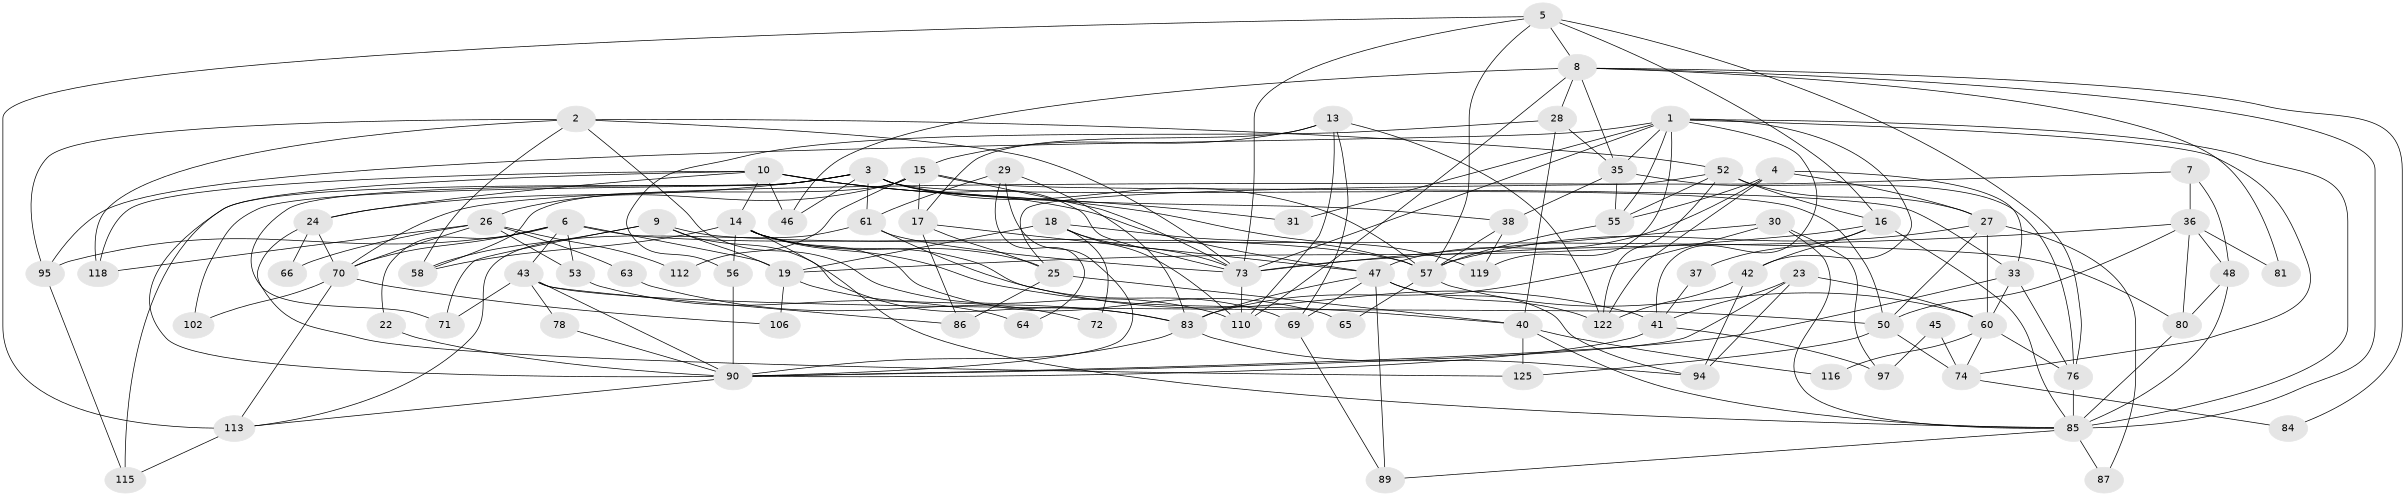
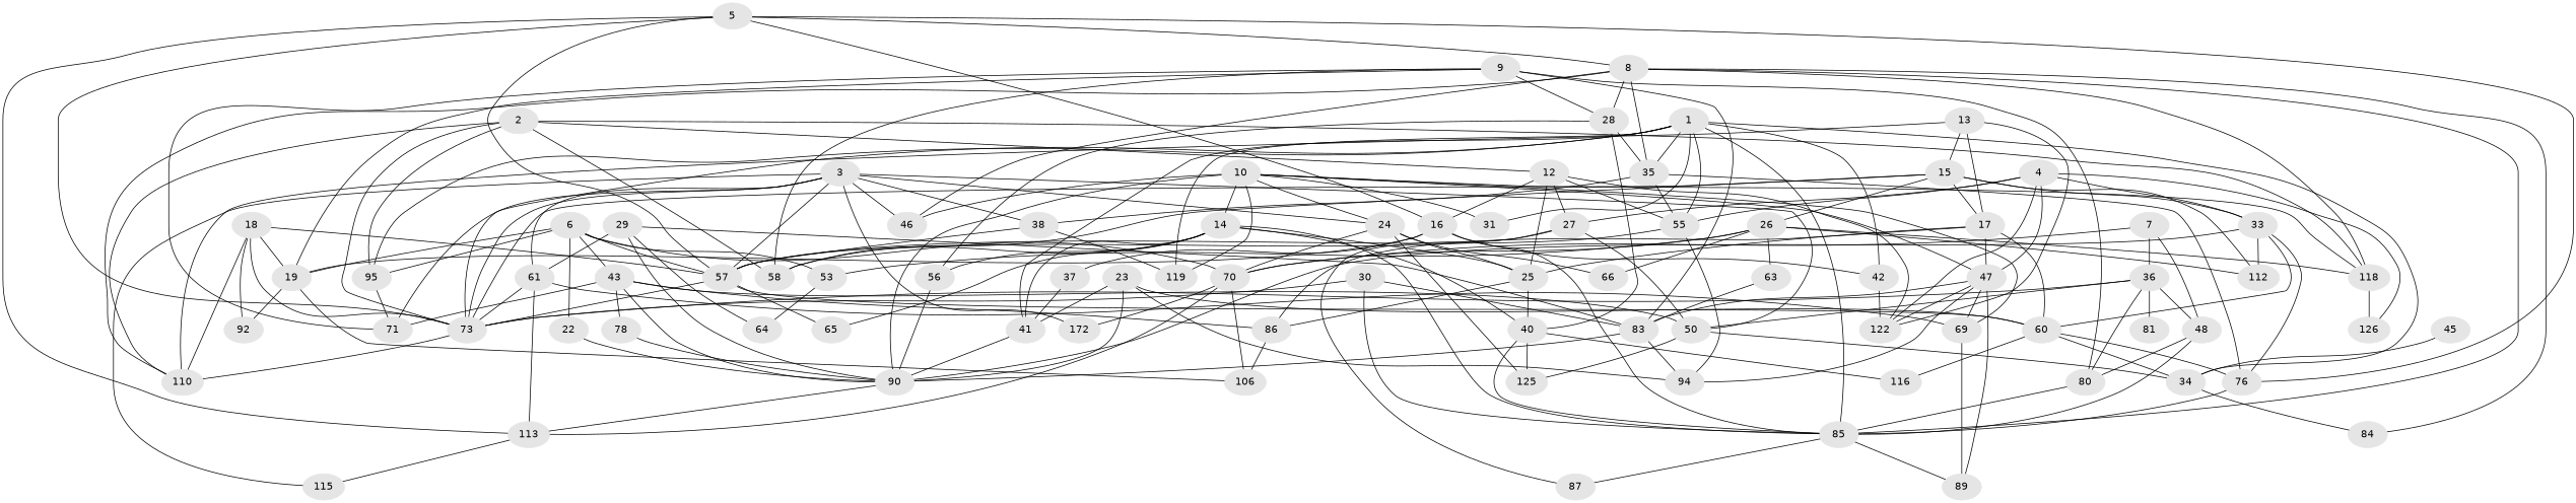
  graph {
    fontname="DejaVu Sans"
    node [color=gray90 fontname="DejaVu Sans" style=filled]
    edge [fontname="DejaVu Sans"]
    1 [super="+109"]
    n2 [label=31]
    35 [super="+107"]
    41 [super="+79"]
    42
    55 [super="+62"]
    73 [super="+100"]
-   74 [super="+127"]
+   74 [super="+127" label=34]
    85 [super="+98"]
    95 [super="+103"]
    119 [super="+124"]
    38 [super="+67"]
    76
    90 [super="+92"]
-   97
    122
    57 [super="+75"]
    94
    110
    84
    87
    89
    115
    2 [super="+104"]
-   12 [label=52]
+   12
    58
    118
    27 [super="+51"]
    16 [super="+82"]
    25 [super="+52"]
+   126
    3 [super="+21"]
    24 [super="+123"]
    46
    50 [super="+120"]
    61 [super="+96"]
    71
-   102
+   102 [label=172]
    70 [super="+111"]
    66
    125
    65
    60 [super="+108"]
    113
    69 [super="+91"]
    4
    33 [super="+34"]
    47 [super="+117"]
    112
    83 [super="+88"]
    5 [super="+49"]
    8 [super="+11"]
    28
    81
    19 [super="+129"]
    37
    6 [super="+128"]
    22
    43 [super="+59"]
    53
-   72
+   72 [label=92]
    106
    86 [super="+114"]
    78
    64
    7 [super="+20"]
    36 [super="+101"]
    48
    80
    40 [super="+93"]
    56
    9 [super="+105"]
    10 [super="+121"]
    14 [super="+44"]
    13 [super="+31"]
    15 [super="+54"]
    17 [super="+77"]
    26 [super="+39"]
    116
    63
    18
    23 [super="+68"]
    29 [super="+99"]
    30
    45
    1 -- n2
    1 -- 35
    1 -- 41
    1 -- 42
    1 -- 55
    1 -- 73
    1 -- 74
    1 -- 85
    1 -- 95
    1 -- 119
    35 -- 55
    35 -- 38
    35 -- 76
    41 -- 90
-   41 -- 97
    42 -- 122
    55 -- 57
-   42 -- 94
+   55 -- 94
    73 -- 110
    74 -- 84
    85 -- 87
    85 -- 89
-   95 -- 115
+   95 -- 71
    38 -- 119
    38 -- 57
    76 -- 85
    90 -- 113
+   57 -- 73
    57 -- 65
    57 -- 60
    2 -- 73
    2 -- 95
    2 -- 110
    2 -- 12
    2 -- 58
    2 -- 118
    12 -- 55
    12 -- 122
    12 -- 27
    12 -- 16
    12 -- 25
+   118 -- 126
    27 -- 57
    27 -- 87
    27 -- 50
    16 -- 42
    16 -- 85
    16 -- 19
    16 -- 37
    25 -- 86
    25 -- 40
    3 -- 73
    3 -- 38
    3 -- 57
    3 -- 115
    3 -- 24
    3 -- 46
    3 -- 50
    3 -- 61
    3 -- 71
    3 -- 102
+   24 -- 25
    24 -- 70
    24 -- 66 [weight=2]
    24 -- 125
    50 -- 74 [weight=2]
    50 -- 125
    61 -- 73
    61 -- 113
    61 -- 69
    70 -- 102
    70 -- 113
    70 -- 106
    60 -- 74
    60 -- 76
    60 -- 116
    113 -- 115
    69 -- 89
    4 -- 55
    4 -- 122
    4 -- 27
+   4 -- 126
    4 -- 33
    4 -- 47
    33 -- 76
    33 -- 90
    33 -- 60
+   33 -- 112
    47 -- 122
    47 -- 94
    47 -- 89
    47 -- 69
    47 -- 83
    83 -- 90
    83 -- 94
    5 -- 73
    5 -- 76
    5 -- 57
    5 -- 16
    5 -- 113
    5 -- 8
    8 -- 35
    8 -- 85
    8 -- 110
    8 -- 84
    8 -- 46
    8 -- 28
-   8 -- 81
+   8 -- 118
    28 -- 35
    28 -- 40
    28 -- 56
    19 -- 72
    19 -- 106
    37 -- 41
    6 -- 95
    6 -- 57
    6 -- 70
    6 -- 19
    6 -- 22
    6 -- 43
    6 -- 53
    22 -- 90
    43 -- 90
    43 -- 50
    43 -- 71
    43 -- 86
    43 -- 78
    53 -- 64
+   86 -- 106
    78 -- 90
    7 -- 70
    7 -- 36
    7 -- 48
    36 -- 73
    36 -- 50
    36 -- 81
    36 -- 48
    36 -- 80
    48 -- 85
    48 -- 80
    80 -- 85
    40 -- 85
    40 -- 125
    40 -- 116
    56 -- 90
    9 -- 58
    9 -- 71
    9 -- 83
+   9 -- 28
    9 -- 19
    9 -- 80
    10 -- n2
    10 -- 119
    10 -- 90
    10 -- 118
    10 -- 24
    10 -- 46
    10 -- 47
    10 -- 14
    14 -- 41
    14 -- 85
    14 -- 58
    14 -- 25
    14 -- 65
    14 -- 40
    14 -- 56
    13 -- 122
    13 -- 110
-   13 -- 69
+   10 -- 69
    13 -- 15
    13 -- 17
    15 -- 73
    15 -- 58
    15 -- 33
    15 -- 112
    15 -- 17
    15 -- 26
    17 -- 25
-   27 -- 60
+   17 -- 60
    17 -- 47
    17 -- 86
    26 -- 118
    26 -- 70
    26 -- 66
    26 -- 112
    26 -- 53
    26 -- 63
    63 -- 83
    18 -- 73
    18 -- 57
    18 -- 110
    18 -- 19
    18 -- 72
    23 -- 41
    23 -- 90
    23 -- 94
    23 -- 60 [weight=2]
    29 -- 90
    29 -- 61
    29 -- 83
    29 -- 64
    30 -- 73
    30 -- 85
-   30 -- 97
    30 -- 83
    45 -- 74
-   45 -- 97
  }
